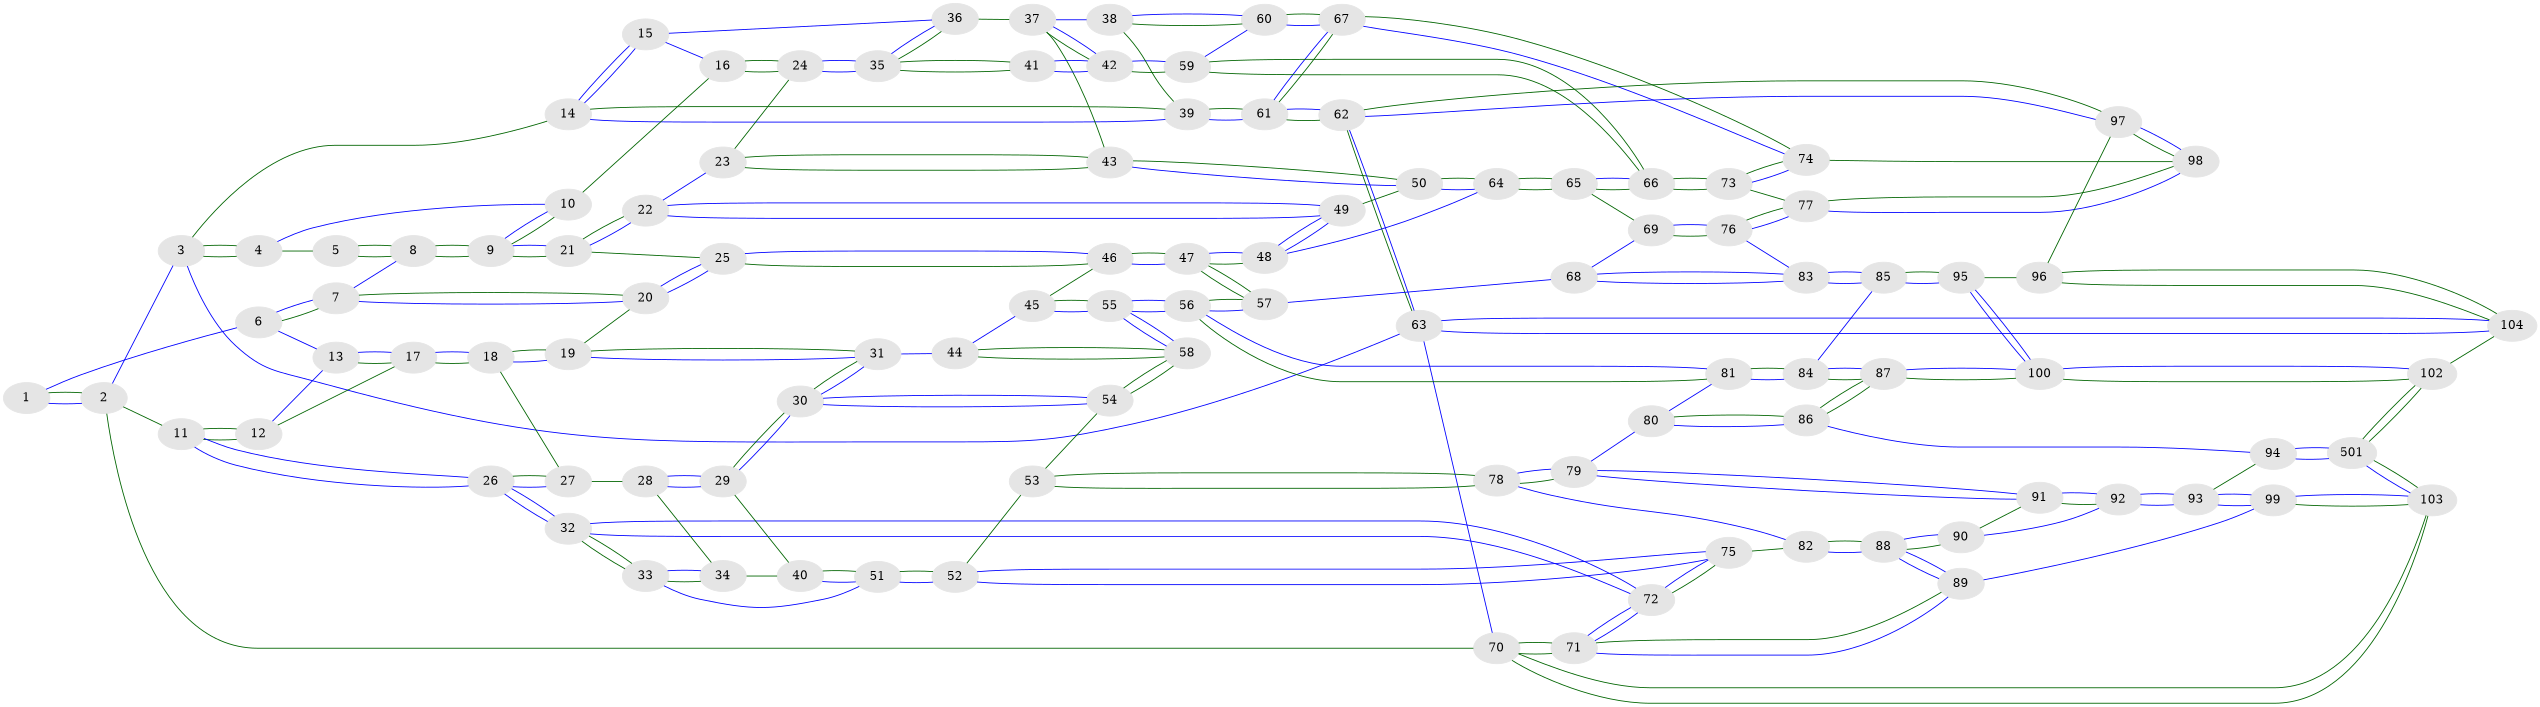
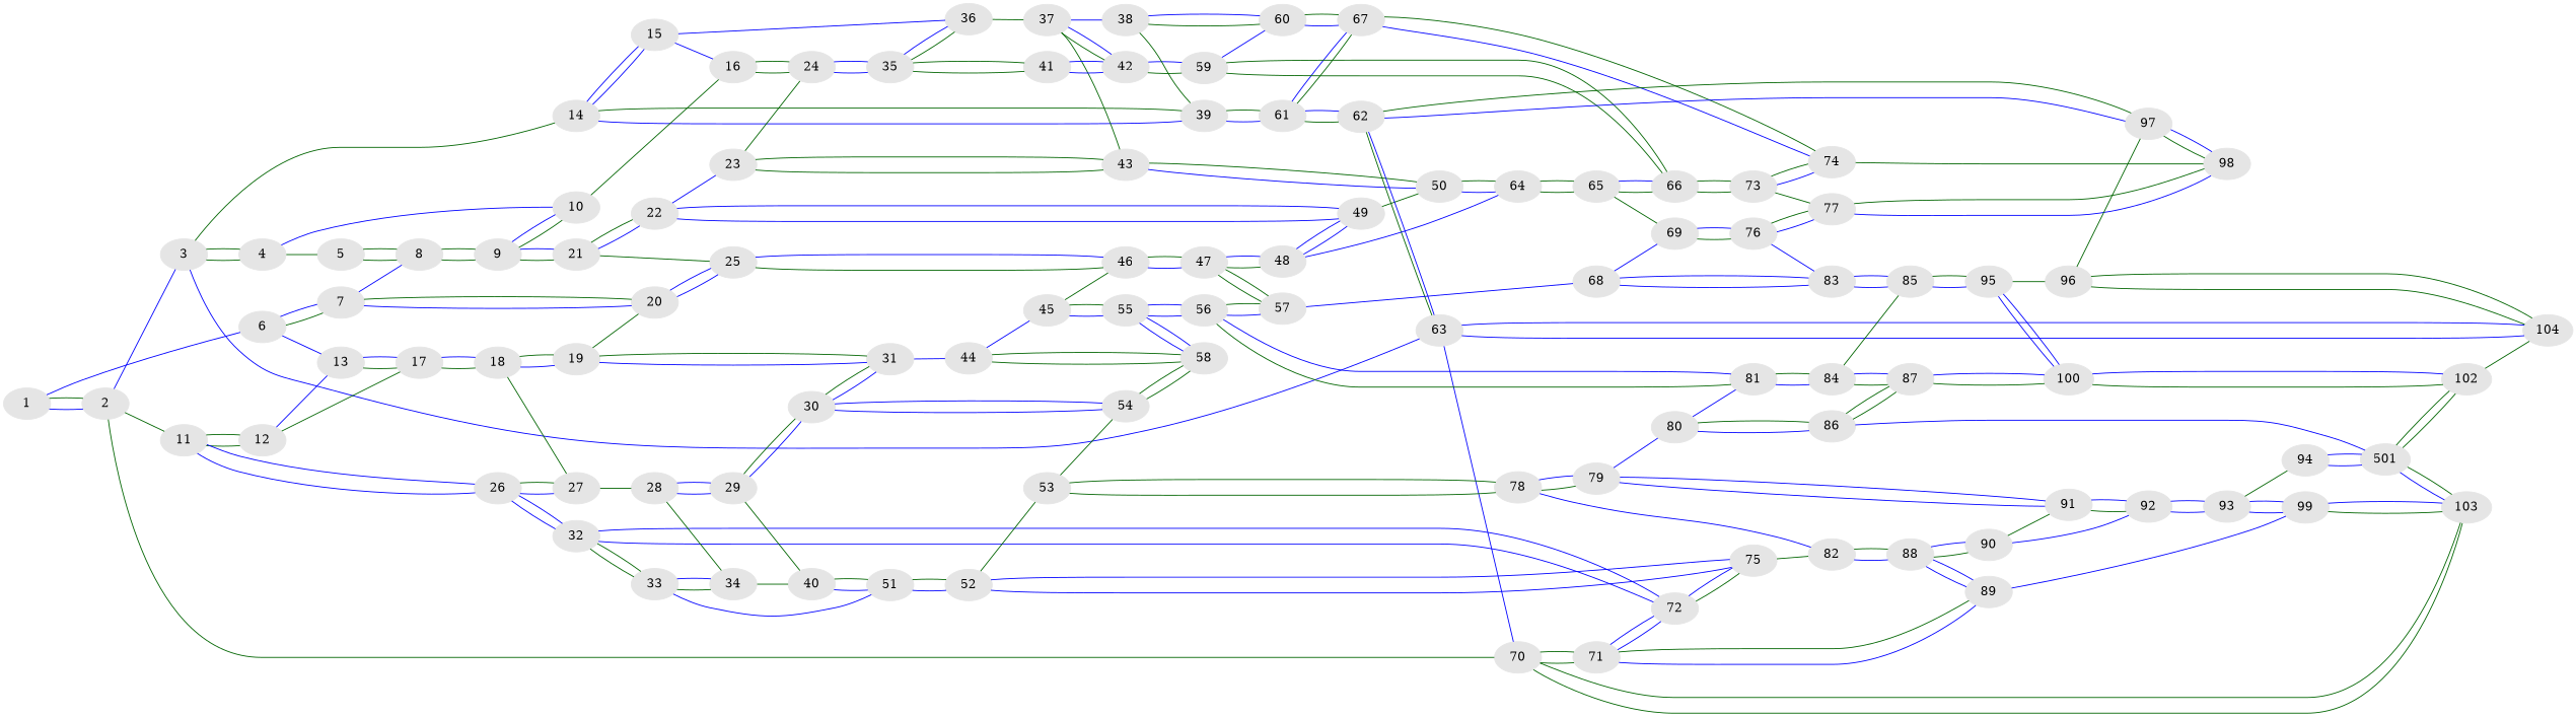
  graph {
    rankdir=LR
    node [color=gray90 style=filled]
    edge [color=blue]
    1
    2
    6
    3
    11
    70
    7
    13
    4
    14
    63
    12
    26
    71
    103
    5
    10
    15
    39
    104
    8
    16
    9
    20
    17
    25
    21
    22
    24
    27
    32
    18
    36
    61
    37
    35
    19
    31
    28
    44
    46
    23
    49
    43
    50
    41
    47
    33
    72
    29
    34
    30
    40
    54
    51
    58
    45
    75
    52
    42
    38
    60
    59
    67
    62
    66
    64
    55
    56
    48
    57
    68
    65
    53
    78
    82
    79
    81
    84
    69
    83
    73
    74
    97
    98
    76
    77
    85
    89
    99
    88
    80
    91
    86
    92
    87
    94
    90
    95
    100
    96
    n102 [label=501]
    102
    93
    1 -- 2
    1 -- 2 [color=darkgreen]
    1 -- 6
    2 -- 3
    2 -- 11 [color=darkgreen]
    2 -- 70 [color=darkgreen]
    6 -- 7 [color=darkgreen]
    6 -- 7
    6 -- 13
    3 -- 4 [color=darkgreen]
    3 -- 4 [color=darkgreen]
    3 -- 14 [color=darkgreen]
    3 -- 63
    11 -- 12 [color=darkgreen]
    11 -- 12 [color=darkgreen]
    11 -- 26
    11 -- 26
    70 -- 71 [color=darkgreen]
    70 -- 71 [color=darkgreen]
    70 -- 103 [color=darkgreen]
    70 -- 103 [color=darkgreen]
    7 -- 8
    7 -- 20
    7 -- 20 [color=darkgreen]
    13 -- 17 [color=darkgreen]
    13 -- 17
    4 -- 5 [color=darkgreen]
    4 -- 10
    14 -- 15
    14 -- 15
    14 -- 39
    14 -- 39 [color=darkgreen]
    63 -- 70
    63 -- 104
    63 -- 104
    12 -- 13
    12 -- 17 [color=darkgreen]
    26 -- 27
    26 -- 27 [color=darkgreen]
    26 -- 32
    26 -- 32
    71 -- 72
    71 -- 72
    71 -- 89
    71 -- 89 [color=darkgreen]
    5 -- 8 [color=darkgreen]
    5 -- 8 [color=darkgreen]
    10 -- 16 [color=darkgreen]
    15 -- 16
    15 -- 36
    39 -- 61
    39 -- 61 [color=darkgreen]
    8 -- 9 [color=darkgreen]
    8 -- 9 [color=darkgreen]
    16 -- 24 [color=darkgreen]
    16 -- 24 [color=darkgreen]
    9 -- 10 [color=darkgreen]
    9 -- 10
    9 -- 21 [color=darkgreen]
    9 -- 21
    20 -- 25
    20 -- 25
    17 -- 18 [color=darkgreen]
    17 -- 18
    25 -- 46 [color=darkgreen]
    25 -- 46
    21 -- 25 [color=darkgreen]
    21 -- 22
    21 -- 22 [color=darkgreen]
    22 -- 23
    22 -- 49
    22 -- 49
    24 -- 35
    24 -- 35
    27 -- 28 [color=darkgreen]
    32 -- 33 [color=darkgreen]
    32 -- 33 [color=darkgreen]
    32 -- 72
    32 -- 72
    18 -- 27 [color=darkgreen]
    18 -- 19
    18 -- 19 [color=darkgreen]
    36 -- 37 [color=darkgreen]
    61 -- 67 [color=darkgreen]
    61 -- 67
    61 -- 62 [color=darkgreen]
    61 -- 62
    37 -- 43 [color=darkgreen]
    37 -- 42 [color=darkgreen]
    37 -- 42
    37 -- 38
    35 -- 36 [color=darkgreen]
    35 -- 36
    35 -- 41 [color=darkgreen]
    35 -- 41 [color=darkgreen]
    19 -- 20 [color=darkgreen]
    19 -- 31
    19 -- 31 [color=darkgreen]
    31 -- 44
    28 -- 29
    28 -- 29
    28 -- 34 [color=darkgreen]
    44 -- 58 [color=darkgreen]
    44 -- 58 [color=darkgreen]
    44 -- 45
    46 -- 47
    46 -- 47 [color=darkgreen]
    23 -- 24 [color=darkgreen]
    23 -- 43 [color=darkgreen]
    23 -- 43 [color=darkgreen]
    49 -- 50 [color=darkgreen]
    43 -- 50
    43 -- 50 [color=darkgreen]
    50 -- 64
    50 -- 64 [color=darkgreen]
    41 -- 42
    41 -- 42
    47 -- 48 [color=darkgreen]
    47 -- 48
    47 -- 57 [color=darkgreen]
    47 -- 57 [color=darkgreen]
    33 -- 34 [color=darkgreen]
    33 -- 34
    33 -- 51
    72 -- 75 [color=darkgreen]
    72 -- 75
    29 -- 30
    29 -- 30 [color=darkgreen]
    29 -- 40 [color=darkgreen]
    34 -- 40 [color=darkgreen]
    30 -- 31
    30 -- 31 [color=darkgreen]
    30 -- 54
    30 -- 54
    40 -- 51
    40 -- 51 [color=darkgreen]
    54 -- 58 [color=darkgreen]
    54 -- 58 [color=darkgreen]
    51 -- 52
    51 -- 52 [color=darkgreen]
    45 -- 46 [color=darkgreen]
    45 -- 55
    45 -- 55 [color=darkgreen]
    75 -- 82 [color=darkgreen]
    52 -- 75
    52 -- 75
    52 -- 53 [color=darkgreen]
    42 -- 59 [color=darkgreen]
    42 -- 59
    38 -- 39 [color=darkgreen]
    38 -- 60 [color=darkgreen]
    38 -- 60
    60 -- 67
    60 -- 67 [color=darkgreen]
    59 -- 60
    59 -- 66 [color=darkgreen]
    59 -- 66 [color=darkgreen]
    67 -- 74
    67 -- 74 [color=darkgreen]
    62 -- 63 [color=darkgreen]
    62 -- 63
    62 -- 97
    62 -- 97 [color=darkgreen]
    66 -- 73 [color=darkgreen]
    66 -- 73 [color=darkgreen]
    64 -- 65 [color=darkgreen]
    64 -- 65 [color=darkgreen]
    55 -- 58
    55 -- 58
    55 -- 56
    55 -- 56
    56 -- 57
    56 -- 57 [color=darkgreen]
    56 -- 81 [color=darkgreen]
    56 -- 81
    48 -- 49
    48 -- 49
    48 -- 64
    57 -- 68
    68 -- 69
    68 -- 83
    68 -- 83
    65 -- 66 [color=darkgreen]
    65 -- 66
    65 -- 69 [color=darkgreen]
    53 -- 54 [color=darkgreen]
    53 -- 78 [color=darkgreen]
    53 -- 78 [color=darkgreen]
    78 -- 82
    78 -- 79 [color=darkgreen]
    78 -- 79
    82 -- 88
    82 -- 88 [color=darkgreen]
    79 -- 80
    79 -- 91
    79 -- 91
    81 -- 84
    81 -- 84 [color=darkgreen]
-   84 -- 85
+   84 -- 85 [color=darkgreen]
    84 -- 87 [color=darkgreen]
    84 -- 87
    69 -- 76 [color=darkgreen]
    69 -- 76
    83 -- 85
    83 -- 85
    73 -- 74
    73 -- 74 [color=darkgreen]
    73 -- 77 [color=darkgreen]
    74 -- 98 [color=darkgreen]
    97 -- 98 [color=darkgreen]
    97 -- 98
    76 -- 83
    76 -- 77
    76 -- 77 [color=darkgreen]
    77 -- 98
    77 -- 98 [color=darkgreen]
    85 -- 95
    85 -- 95 [color=darkgreen]
    89 -- 99
    99 -- 103 [color=darkgreen]
    99 -- 103
    88 -- 89
    88 -- 89
    88 -- 90 [color=darkgreen]
    88 -- 90
    80 -- 81
    80 -- 86
    80 -- 86 [color=darkgreen]
    91 -- 92 [color=darkgreen]
    91 -- 92
    86 -- 87 [color=darkgreen]
    86 -- 87 [color=darkgreen]
-   86 -- 94
+   86 -- n102
    92 -- 93
    92 -- 93
    87 -- 100 [color=darkgreen]
    87 -- 100
    94 -- n102
    94 -- n102
    90 -- 91 [color=darkgreen]
    90 -- 92
    95 -- 100
    95 -- 100
    95 -- 96 [color=darkgreen]
    100 -- 102 [color=darkgreen]
    100 -- 102
    96 -- 104 [color=darkgreen]
    96 -- 104 [color=darkgreen]
    96 -- 97 [color=darkgreen]
    n102 -- 103
    n102 -- 103 [color=darkgreen]
    n102 -- 102 [color=darkgreen]
    n102 -- 102 [color=darkgreen]
    102 -- 104 [color=darkgreen]
    93 -- 99
    93 -- 99
    93 -- 94 [color=darkgreen]
  }
